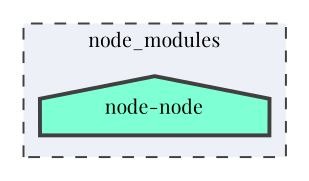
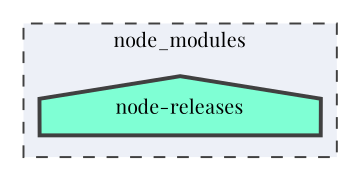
  digraph {
    compound=true
    fontname="Playfair Display"
-   n1 [color=grey25 fillcolor=aquamarine fontname="Playfair Display" fontsize=10 height=0.2 label="node-node" shape=house style="filled,bold" width=0.4]
+   n1 [color=grey25 fillcolor=aquamarine fontname="Playfair Display" fontsize=10 height=0.2 label="node-releases" shape=house style="filled,bold" width=0.4]
    subgraph cluster_1 {
      bgcolor="#edf0f7"
      fontsize=10
      label=node_modules
      pencolor=grey25
      style="filled,dashed"
      n1
    }
  }
